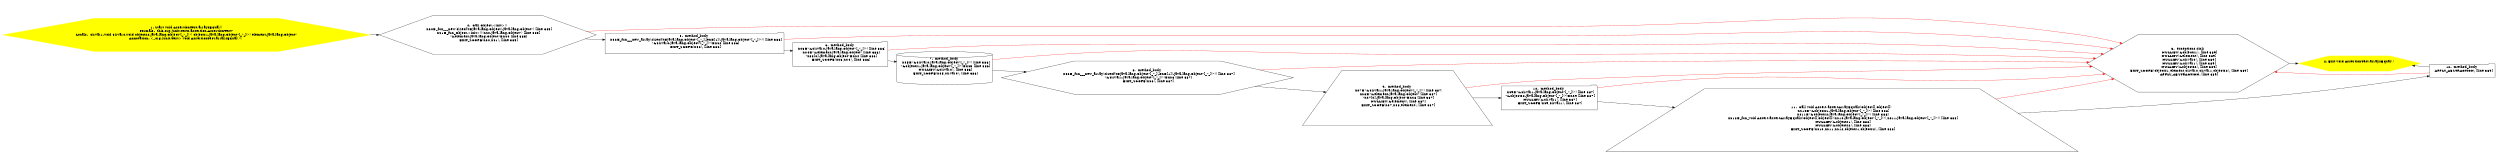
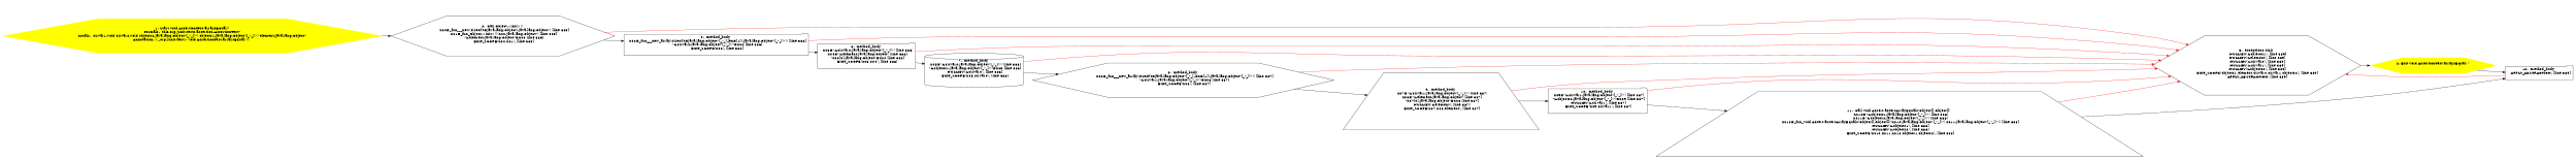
  digraph {
    rankdir=LR
    node [shape=hexagon]
    n1 [color=yellow label="1: Start void AssertionTest.arraysEqual()\nFormals:  this:org.junit.tests.assertion.AssertionTest*\nLocals:  $irvar1:void $irvar0:void objects2:java.lang.Object*[_*_](*) objects1:java.lang.Object*[_*_](*) element:java.lang.Object*\nAnnotation: <_org.junit.Test> void AssertionTest.arraysEqual()() \n  " style=filled]
    n2 [label="4:  Call Object.<init>() \n   n$0=_fun___new(sizeof(t=java.lang.Object):java.lang.Object*) [line 385]\n  n$1=_fun_Object.<init>()(n$0:java.lang.Object*) [line 385]\n  *&element:java.lang.Object*=n$0 [line 385]\n  EXIT_SCOPE(n$0,n$1); [line 385]\n "]
    n3 [label="3:  exceptions sink \n   NULLIFY(&objects1); [line 389]\n  NULLIFY(&element); [line 389]\n  NULLIFY(&$irvar0); [line 389]\n  NULLIFY(&$irvar1); [line 389]\n  NULLIFY(&objects2); [line 389]\n  EXIT_SCOPE(objects1,element,$irvar0,$irvar1,objects2); [line 389]\n  APPLY_ABSTRACTION; [line 389]\n "]
    n4 [label="5:  method_body \n   n$2=_fun___new_array(sizeof(t=java.lang.Object*[_*_];len=[1]):java.lang.Object*[_*_](*)) [line 386]\n  *&$irvar0:java.lang.Object*[_*_](*)=n$2 [line 386]\n  EXIT_SCOPE(n$2); [line 386]\n " shape=folder]
    n5 [color=yellow label="2: Exit void AssertionTest.arraysEqual() \n  " style=filled]
    n6 [label="6:  method_body \n   n$3=*&$irvar0:java.lang.Object*[_*_](*) [line 386]\n  n$4=*&element:java.lang.Object* [line 386]\n  *n$3[0]:java.lang.Object*=n$4 [line 386]\n  EXIT_SCOPE(n$3,n$4); [line 386]\n " shape=folder]
    n7 [label="7:  method_body \n   n$5=*&$irvar0:java.lang.Object*[_*_](*) [line 386]\n  *&objects1:java.lang.Object*[_*_](*)=n$5 [line 386]\n  NULLIFY(&$irvar0); [line 386]\n  EXIT_SCOPE(n$5,$irvar0); [line 386]\n " shape=cylinder]
    n8 [label="8:  method_body \n   n$6=_fun___new_array(sizeof(t=java.lang.Object*[_*_];len=[1]):java.lang.Object*[_*_](*)) [line 387]\n  *&$irvar1:java.lang.Object*[_*_](*)=n$6 [line 387]\n  EXIT_SCOPE(n$6); [line 387]\n "]
    n9 [label="9:  method_body \n   n$7=*&$irvar1:java.lang.Object*[_*_](*) [line 387]\n  n$8=*&element:java.lang.Object* [line 387]\n  *n$7[0]:java.lang.Object*=n$8 [line 387]\n  NULLIFY(&element); [line 387]\n  EXIT_SCOPE(n$7,n$8,element); [line 387]\n " shape=trapezium]
    n10 [label="10:  method_body \n   n$9=*&$irvar1:java.lang.Object*[_*_](*) [line 387]\n  *&objects2:java.lang.Object*[_*_](*)=n$9 [line 387]\n  NULLIFY(&$irvar1); [line 387]\n  EXIT_SCOPE(n$9,$irvar1); [line 387]\n " shape=folder]
    n11 [label="11:  Call void Assert.assertArrayEquals(Object[],Object[]) \n   n$10=*&objects1:java.lang.Object*[_*_](*) [line 388]\n  n$11=*&objects2:java.lang.Object*[_*_](*) [line 388]\n  n$12=_fun_void Assert.assertArrayEquals(Object[],Object[])(n$10:java.lang.Object*[_*_](*),n$11:java.lang.Object*[_*_](*)) [line 388]\n  NULLIFY(&objects1); [line 388]\n  NULLIFY(&objects2); [line 388]\n  EXIT_SCOPE(n$10,n$11,n$12,objects1,objects2); [line 388]\n " shape=trapezium]
    n12 [label="12:  method_body \n   APPLY_ABSTRACTION; [line 389]\n " shape=folder]
    n1 -> n2
    n2 -> n3 [color=red]
    n2 -> n4
    n3 -> n5
    n4 -> n3 [color=red]
    n4 -> n6
    n6 -> n3 [color=red]
    n6 -> n7
    n7 -> n3 [color=red]
    n7 -> n8
    n8 -> n3 [color=red]
    n8 -> n9
    n9 -> n3 [color=red]
    n9 -> n10
    n10 -> n3 [color=red]
    n10 -> n11
    n11 -> n3 [color=red]
    n11 -> n12
    n12 -> n3 [color=red]
-   n12 -> n5
+   n5 -> n12
  }
